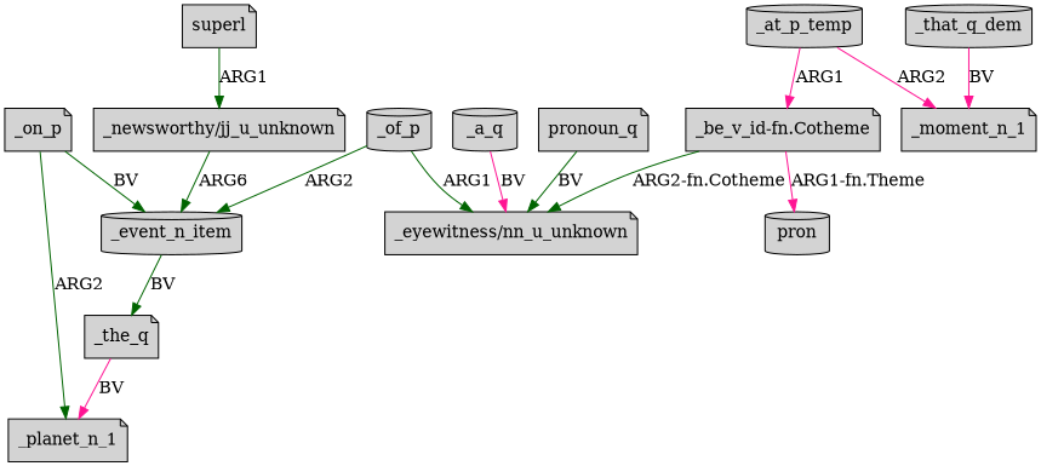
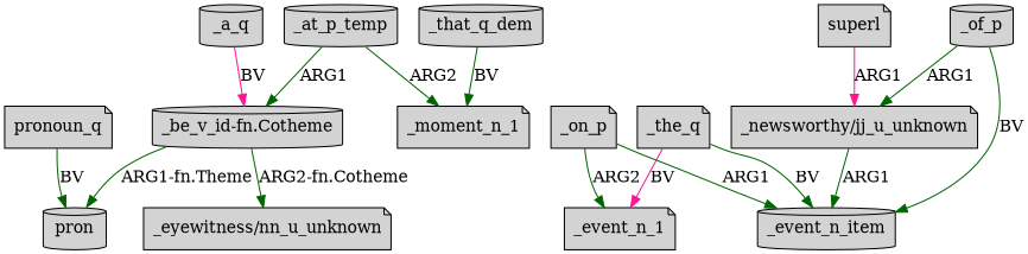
  digraph {
    node [shape=note style=filled]
    edge [color=darkgreen]
-   "_be_v_id-fn.Cotheme"
+   "_be_v_id-fn.Cotheme" [shape=cylinder]
    pron [shape=cylinder]
    "_eyewitness/nn_u_unknown"
    _the_q
-   _planet_n_1
+   _planet_n_1 [label=_event_n_1]
    _event_n_item [shape=cylinder]
    _on_p
    _of_p [shape=cylinder]
    superl
    "_newsworthy/jj_u_unknown"
    _a_q [shape=cylinder]
    _moment_n_1
    _that_q_dem [shape=cylinder]
    pronoun_q
    _at_p_temp [shape=cylinder]
-   "_be_v_id-fn.Cotheme" -> pron [color=deeppink label="ARG1-fn.Theme"]
+   "_be_v_id-fn.Cotheme" -> pron [label="ARG1-fn.Theme"]
    "_be_v_id-fn.Cotheme" -> "_eyewitness/nn_u_unknown" [label="ARG2-fn.Cotheme"]
    _the_q -> _planet_n_1 [color=deeppink label=BV]
-   _event_n_item -> _the_q [label=BV]
+   _the_q -> _event_n_item [label=BV]
    _on_p -> _planet_n_1 [label=ARG2]
-   _on_p -> _event_n_item [label=BV]
-   _of_p -> "_eyewitness/nn_u_unknown" [label=ARG1]
-   _of_p -> _event_n_item [label=ARG2]
-   superl -> "_newsworthy/jj_u_unknown" [label=ARG1]
-   "_newsworthy/jj_u_unknown" -> _event_n_item [label=ARG6]
-   _a_q -> "_eyewitness/nn_u_unknown" [color=deeppink label=BV]
-   _that_q_dem -> _moment_n_1 [color=deeppink label=BV]
-   pronoun_q -> "_eyewitness/nn_u_unknown" [label=BV]
-   _at_p_temp -> "_be_v_id-fn.Cotheme" [color=deeppink label=ARG1]
-   _at_p_temp -> _moment_n_1 [color=deeppink label=ARG2]
+   _on_p -> _event_n_item [label=ARG1]
+   _of_p -> "_newsworthy/jj_u_unknown" [label=ARG1]
+   _of_p -> _event_n_item [label=BV]
+   superl -> "_newsworthy/jj_u_unknown" [color=deeppink label=ARG1]
+   "_newsworthy/jj_u_unknown" -> _event_n_item [label=ARG1]
+   _a_q -> "_be_v_id-fn.Cotheme" [color=deeppink label=BV]
+   _that_q_dem -> _moment_n_1 [label=BV]
+   pronoun_q -> pron [label=BV]
+   _at_p_temp -> "_be_v_id-fn.Cotheme" [label=ARG1]
+   _at_p_temp -> _moment_n_1 [label=ARG2]
  }
